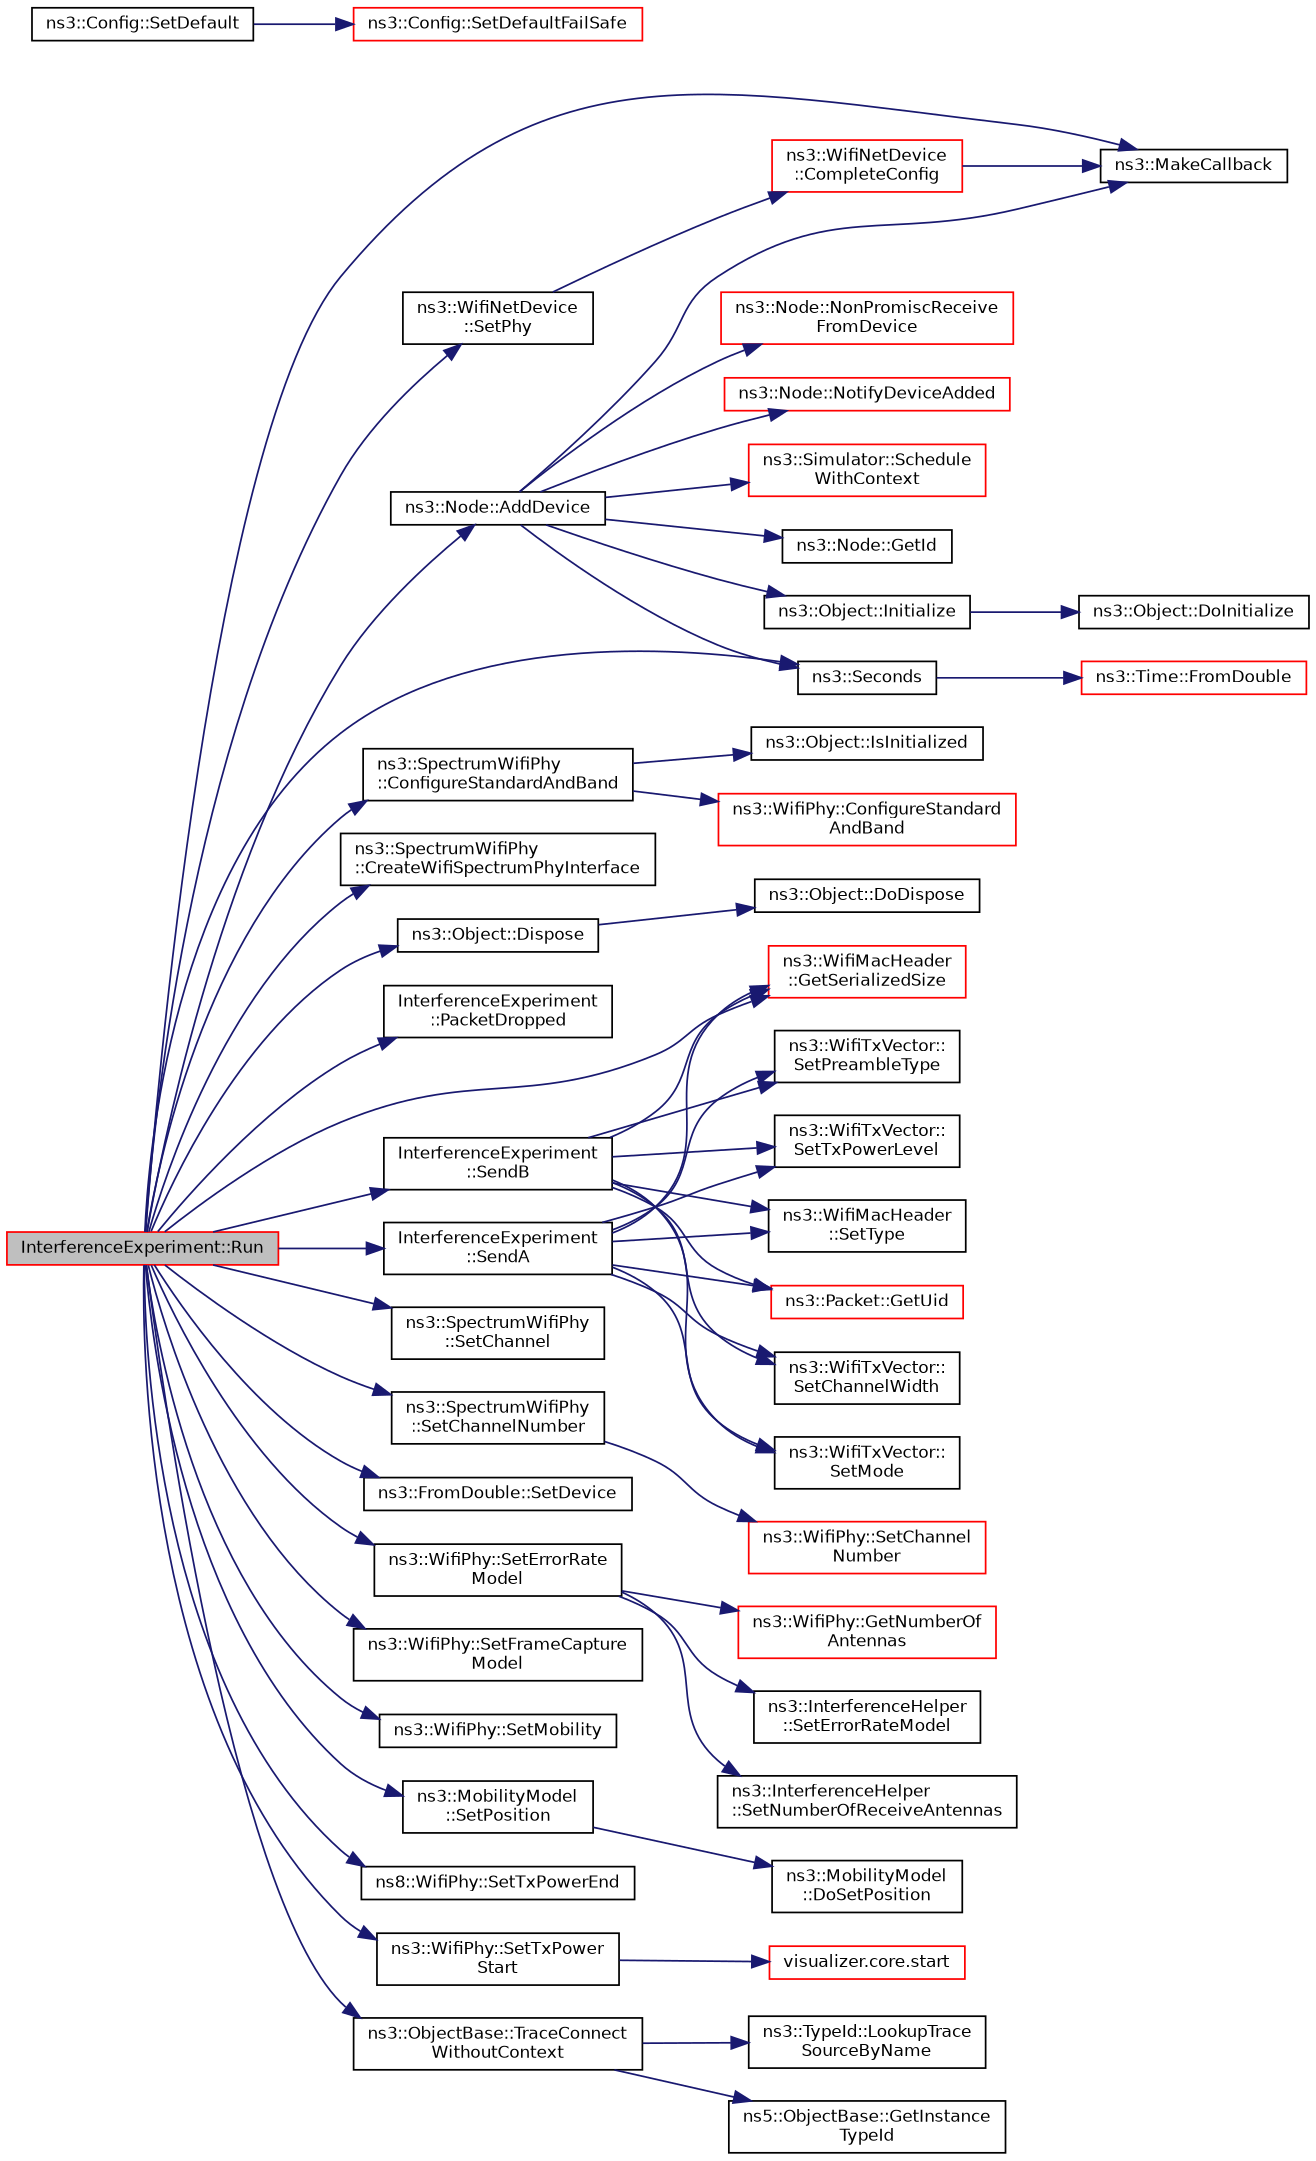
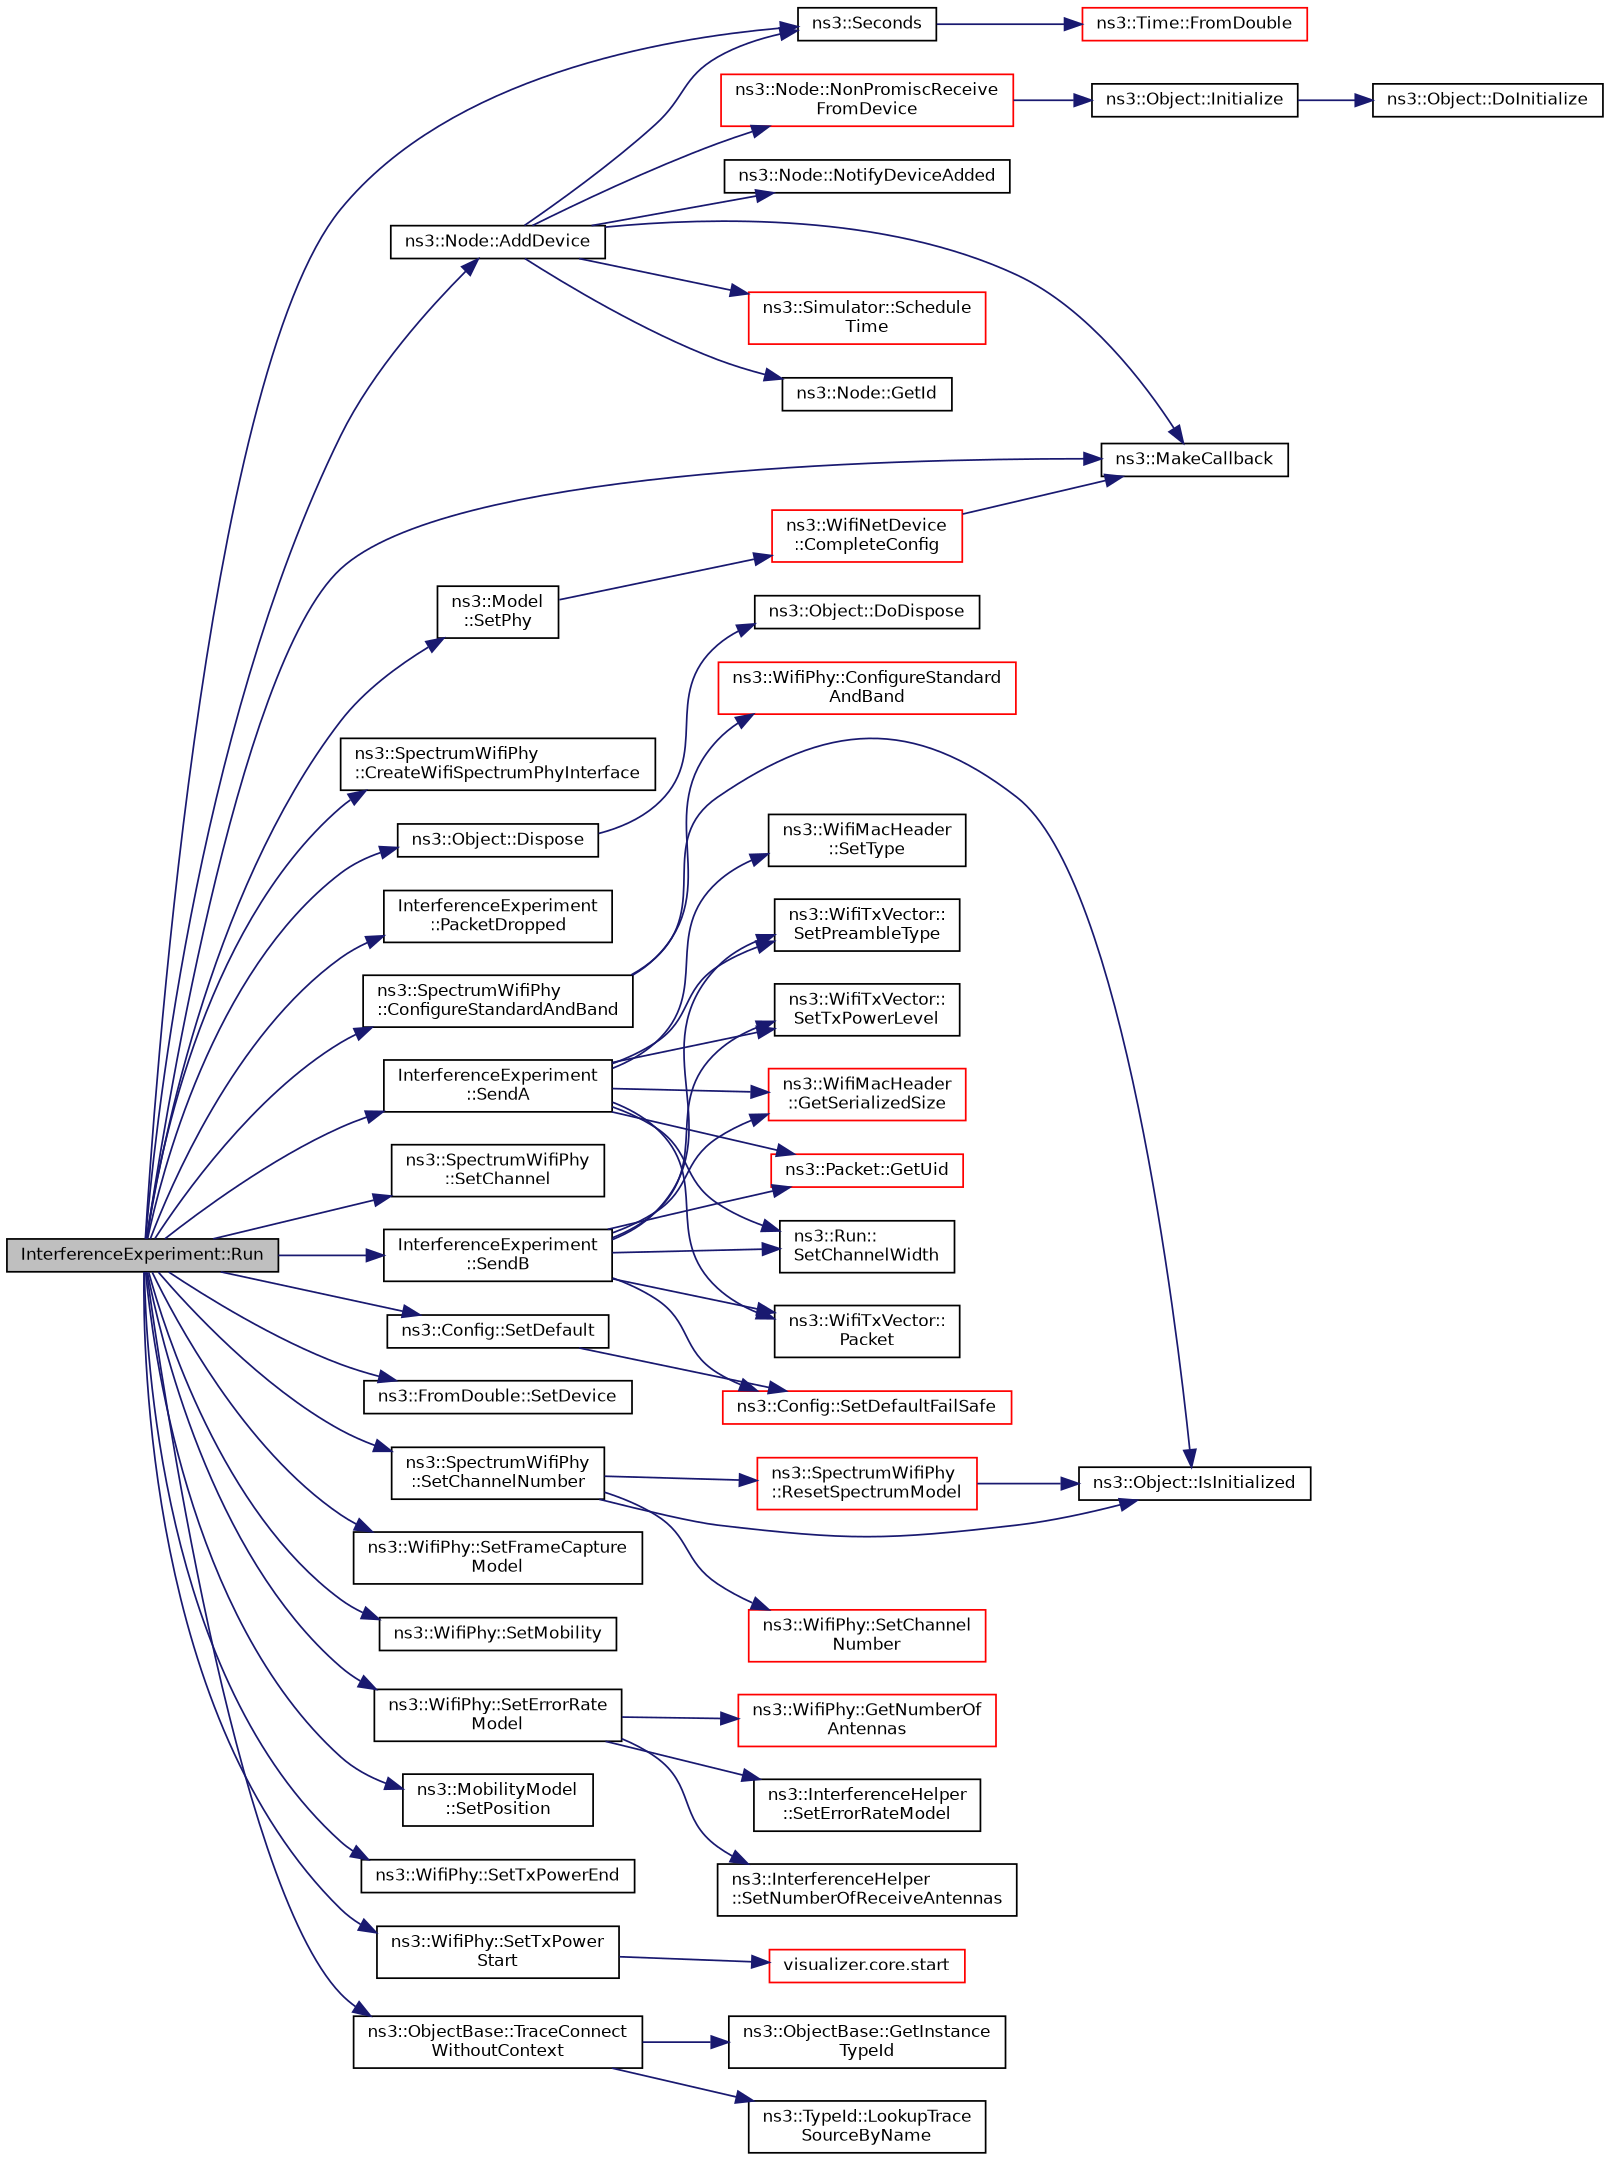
  digraph {
    rankdir=LR
    node [color=black fillcolor=white fontname=Helvetica fontsize=10 shape=record style=filled]
    edge [color=midnightblue fontname=Helvetica fontsize=10 labelfontname=Helvetica labelfontsize=10 style=solid]
-   n1 [color=red fillcolor=grey75 fontcolor=black height=0.2 label="InterferenceExperiment::Run" width=0.4]
+   n1 [fillcolor=grey75 fontcolor=black height=0.2 label="InterferenceExperiment::Run" width=0.4]
    n2 [height=0.2 label="ns3::Node::AddDevice" width=0.4]
    n3 [height=0.2 label="ns3::MakeCallback" width=0.4]
    n4 [height=0.2 label="ns3::Seconds" width=0.4]
    n5 [height=0.2 label="ns3::SpectrumWifiPhy\l::ConfigureStandardAndBand" width=0.4]
    n6 [height=0.2 label="ns3::SpectrumWifiPhy\l::CreateWifiSpectrumPhyInterface" width=0.4]
    n7 [height=0.2 label="ns3::Object::Dispose" width=0.4]
    n8 [height=0.2 label="InterferenceExperiment\l::PacketDropped" width=0.4]
    n9 [height=0.2 label="InterferenceExperiment\l::SendA" width=0.4]
    n10 [height=0.2 label="InterferenceExperiment\l::SendB" width=0.4]
    n11 [height=0.2 label="ns3::SpectrumWifiPhy\l::SetChannel" width=0.4]
    n12 [height=0.2 label="ns3::SpectrumWifiPhy\l::SetChannelNumber" width=0.4]
    n13 [height=0.2 label="ns3::Config::SetDefault" width=0.4]
    n14 [height=0.2 label="ns3::FromDouble::SetDevice" width=0.4]
    n15 [height=0.2 label="ns3::WifiPhy::SetErrorRate\lModel" width=0.4]
    n16 [height=0.2 label="ns3::WifiPhy::SetFrameCapture\lModel" width=0.4]
    n17 [height=0.2 label="ns3::WifiPhy::SetMobility" width=0.4]
-   n18 [height=0.2 label="ns3::WifiNetDevice\l::SetPhy" width=0.4]
+   n18 [height=0.2 label="ns3::Model\l::SetPhy" width=0.4]
    n19 [height=0.2 label="ns3::MobilityModel\l::SetPosition" width=0.4]
-   n20 [height=0.2 label="ns8::WifiPhy::SetTxPowerEnd" width=0.4]
+   n20 [height=0.2 label="ns3::WifiPhy::SetTxPowerEnd" width=0.4]
    n21 [height=0.2 label="ns3::WifiPhy::SetTxPower\lStart" width=0.4]
    n22 [height=0.2 label="ns3::ObjectBase::TraceConnect\lWithoutContext" width=0.4]
    n23 [height=0.2 label="ns3::Node::GetId" width=0.4]
    n24 [height=0.2 label="ns3::Object::Initialize" width=0.4]
    n25 [color=red height=0.2 label="ns3::Node::NonPromiscReceive\lFromDevice" width=0.4]
-   n26 [color=red height=0.2 label="ns3::Node::NotifyDeviceAdded" width=0.4]
-   n27 [color=red height=0.2 label="ns3::Simulator::Schedule\lWithContext" width=0.4]
+   n26 [height=0.2 label="ns3::Node::NotifyDeviceAdded" width=0.4]
+   n27 [color=red height=0.2 label="ns3::Simulator::Schedule\lTime" width=0.4]
    n28 [color=red height=0.2 label="ns3::Time::FromDouble" width=0.4]
    n29 [color=red height=0.2 label="ns3::WifiPhy::ConfigureStandard\lAndBand" width=0.4]
    n30 [height=0.2 label="ns3::Object::IsInitialized" width=0.4]
    n31 [height=0.2 label="ns3::Object::DoDispose" width=0.4]
    n32 [color=red height=0.2 label="ns3::WifiMacHeader\l::GetSerializedSize" width=0.4]
    n33 [color=red height=0.2 label="ns3::Packet::GetUid" width=0.4]
-   n34 [height=0.2 label="ns3::WifiTxVector::\lSetChannelWidth" width=0.4]
-   n35 [height=0.2 label="ns3::WifiTxVector::\lSetMode" width=0.4]
+   n34 [height=0.2 label="ns3::Run::\lSetChannelWidth" width=0.4]
+   n35 [height=0.2 label="ns3::WifiTxVector::\lPacket" width=0.4]
    n36 [height=0.2 label="ns3::WifiTxVector::\lSetPreambleType" width=0.4]
    n37 [height=0.2 label="ns3::WifiTxVector::\lSetTxPowerLevel" width=0.4]
    n38 [height=0.2 label="ns3::WifiMacHeader\l::SetType" width=0.4]
+   n39 [color=red height=0.2 label="ns3::SpectrumWifiPhy\l::ResetSpectrumModel" width=0.4]
    n40 [color=red height=0.2 label="ns3::WifiPhy::SetChannel\lNumber" width=0.4]
    n41 [color=red height=0.2 label="ns3::Config::SetDefaultFailSafe" width=0.4]
    n42 [color=red height=0.2 label="ns3::WifiPhy::GetNumberOf\lAntennas" width=0.4]
    n43 [height=0.2 label="ns3::InterferenceHelper\l::SetErrorRateModel" width=0.4]
    n44 [height=0.2 label="ns3::InterferenceHelper\l::SetNumberOfReceiveAntennas" width=0.4]
    n45 [color=red height=0.2 label="ns3::WifiNetDevice\l::CompleteConfig" width=0.4]
-   n46 [height=0.2 label="ns3::MobilityModel\l::DoSetPosition" width=0.4]
    n47 [color=red height=0.2 label="visualizer.core.start" width=0.4]
-   n48 [height=0.2 label="ns5::ObjectBase::GetInstance\lTypeId" width=0.4]
+   n48 [height=0.2 label="ns3::ObjectBase::GetInstance\lTypeId" width=0.4]
    n49 [height=0.2 label="ns3::TypeId::LookupTrace\lSourceByName" width=0.4]
    n50 [height=0.2 label="ns3::Object::DoInitialize" width=0.4]
    n1 -> n2
    n1 -> n3
    n1 -> n4
    n1 -> n5
    n1 -> n6
    n1 -> n7
    n1 -> n8
    n1 -> n9
    n1 -> n10
    n1 -> n11
    n1 -> n12
-   n1 -> n32
+   n1 -> n13
    n1 -> n14
    n1 -> n15
    n1 -> n16
    n1 -> n17
    n1 -> n18
    n1 -> n19
    n1 -> n20
    n1 -> n21
    n1 -> n22
    n2 -> n3
    n2 -> n4
    n2 -> n23
-   n2 -> n24
+   n25 -> n24
    n2 -> n25
    n2 -> n26
    n2 -> n27
    n4 -> n28
    n5 -> n29
    n5 -> n30
    n7 -> n31
    n9 -> n32
    n9 -> n33
    n9 -> n34
    n9 -> n35
    n9 -> n36
    n9 -> n37
    n9 -> n38
    n10 -> n32
    n10 -> n33
    n10 -> n34
    n10 -> n35
    n10 -> n36
    n10 -> n37
-   n10 -> n38
+   n10 -> n41
+   n12 -> n30
+   n12 -> n39
    n12 -> n40
    n13 -> n41
    n15 -> n42
    n15 -> n43
    n15 -> n44
    n18 -> n45
-   n19 -> n46
    n21 -> n47
    n22 -> n48
    n22 -> n49
    n24 -> n50
+   n39 -> n30
    n45 -> n3
  }
